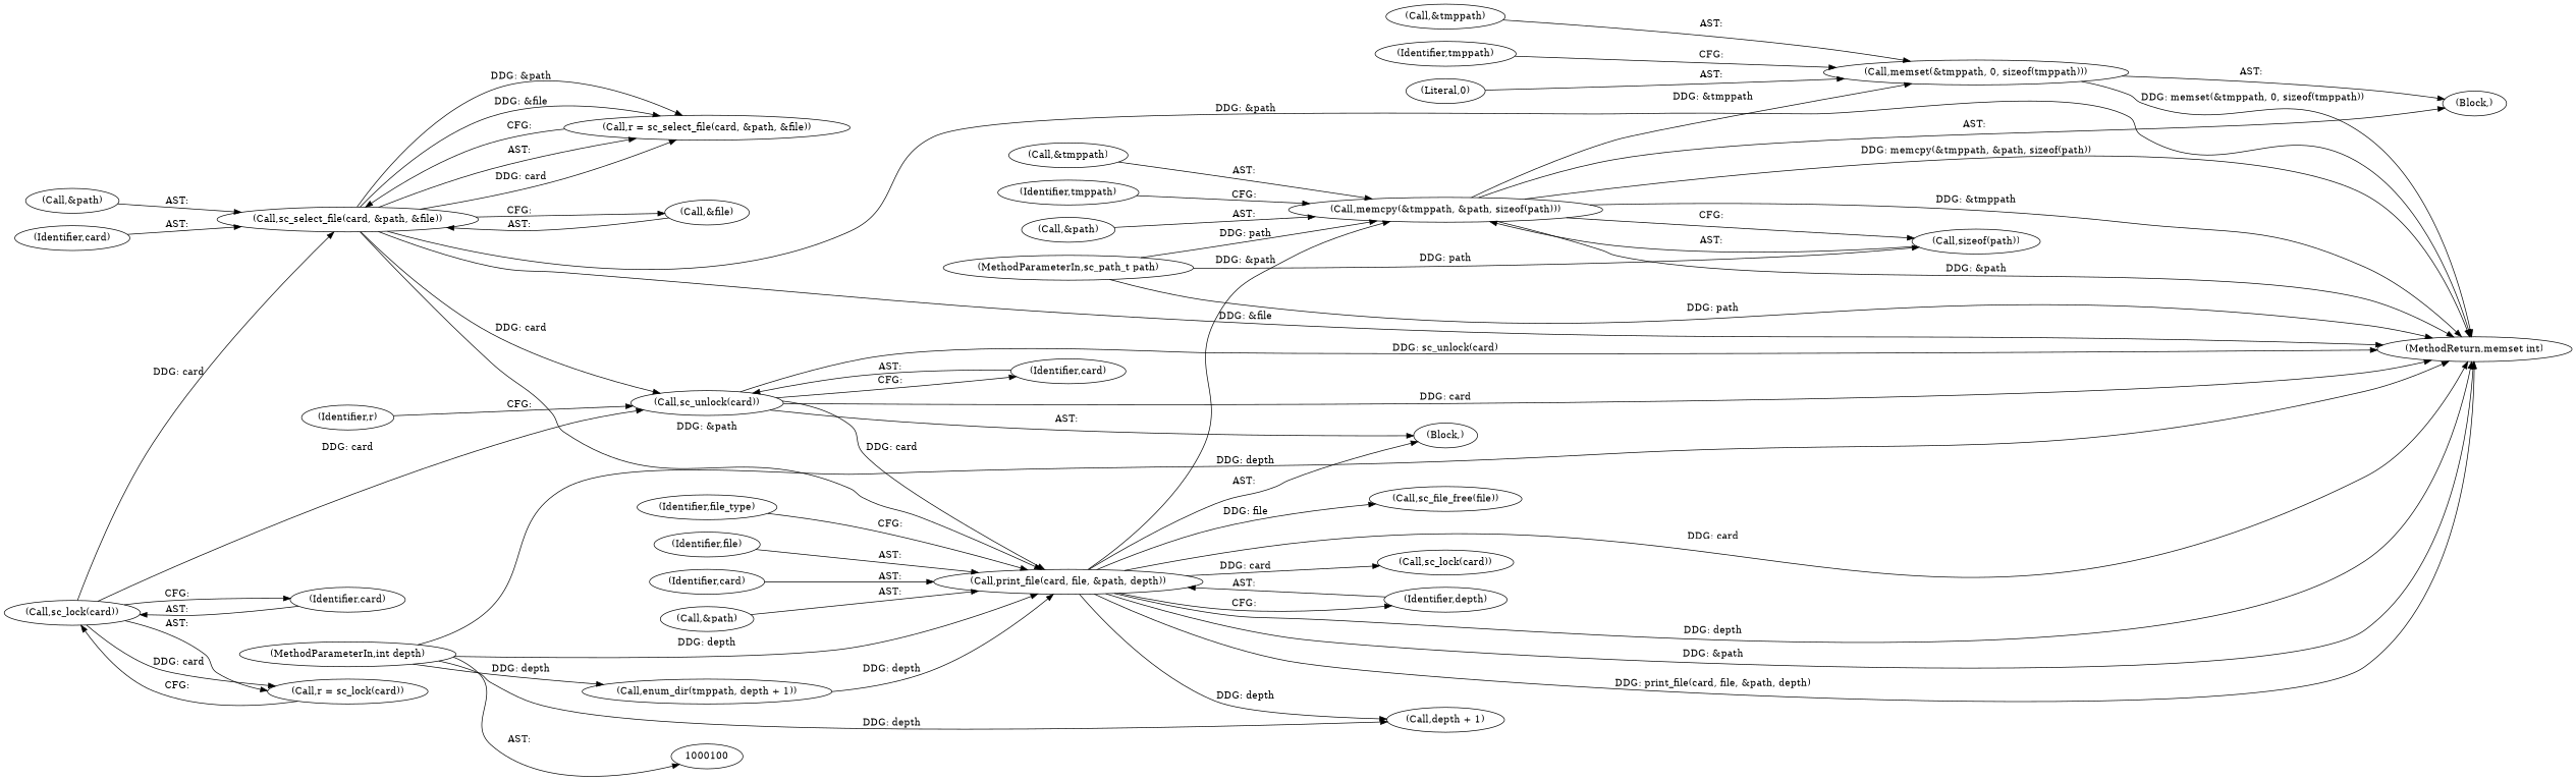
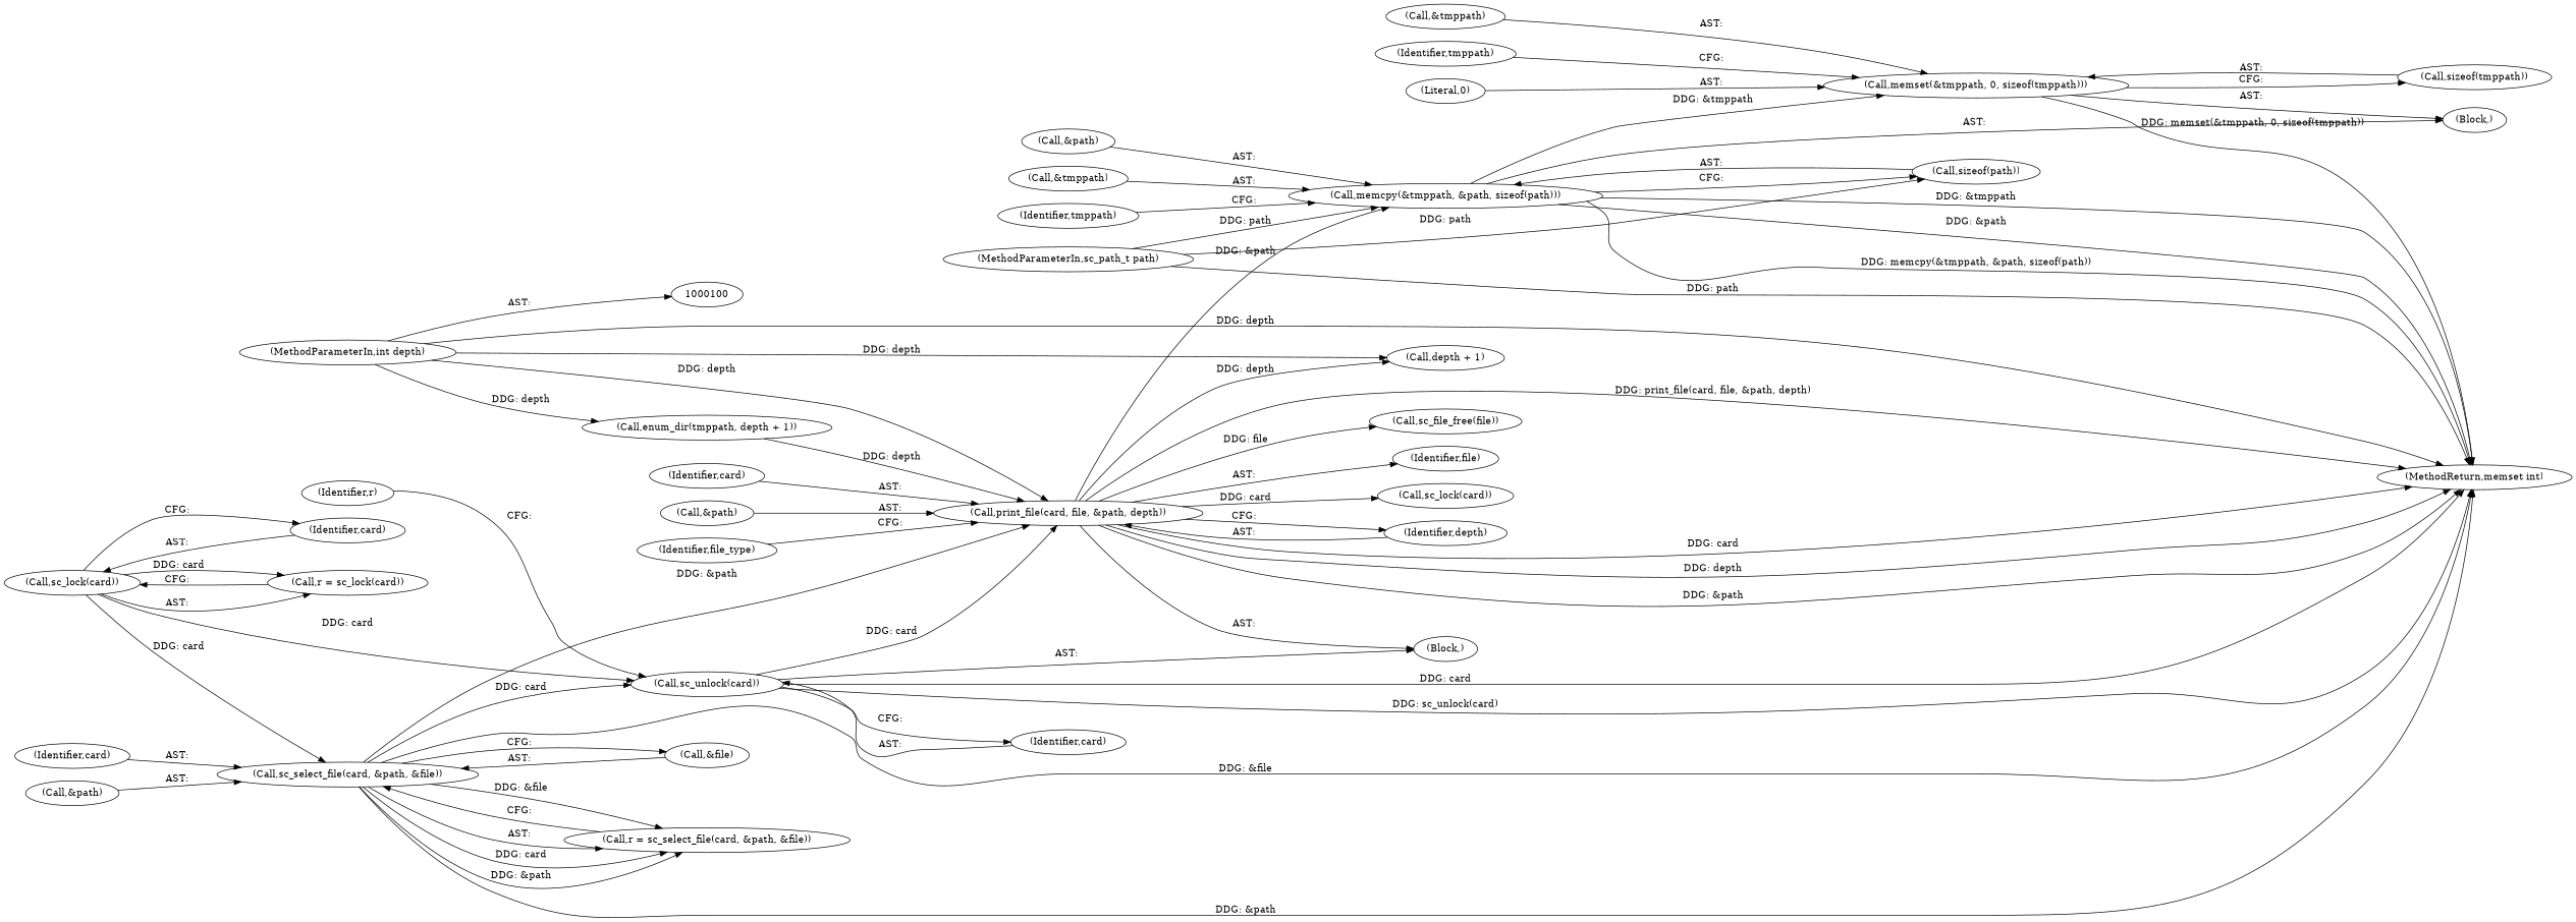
  digraph {
    rankdir=LR
    n1 [label="(Call,memcpy(&tmppath, &path, sizeof(path)))"]
    n2 [label="(Call,memset(&tmppath, 0, sizeof(tmppath)))"]
    n3 [label="(Block,)"]
    n4 [label="(Call,sizeof(path))"]
    n5 [label="(MethodReturn,memset int)"]
+   n6 [label="(Call,sizeof(tmppath))"]
    n7 [label="(Call,print_file(card, file, &path, depth))"]
    n8 [label="(Call,sc_lock(card))"]
    n9 [label="(Call,depth + 1)"]
    n10 [label="(Identifier,depth)"]
    n11 [label="(Call,sc_file_free(file))"]
    n12 [label="(Block,)"]
    n13 [label="(Call,enum_dir(tmppath, depth + 1))"]
    n14 [label="(Call,sc_unlock(card))"]
    n15 [label="(Identifier,card)"]
    n16 [label="(Call,sc_select_file(card, &path, &file))"]
    n17 [label="(Call,r = sc_select_file(card, &path, &file))"]
    n18 [label="(Call,&file)"]
    n19 [label="(Call,sc_lock(card))"]
    n20 [label="(Call,r = sc_lock(card))"]
    n21 [label="(Identifier,card)"]
    n22 [label="(MethodParameterIn,int depth)"]
    1000100
    n24 [label="(MethodParameterIn,sc_path_t path)"]
    n25 [label="(Identifier,file)"]
    n26 [label="(Call,&path)"]
    n27 [label="(Identifier,r)"]
    n28 [label="(Identifier,card)"]
    n29 [label="(Call,&tmppath)"]
    n30 [label="(Call,&tmppath)"]
    n31 [label="(Identifier,card)"]
    n32 [label="(Identifier,tmppath)"]
    n33 [label="(Identifier,tmppath)"]
    n34 [label="(Literal,0)"]
    n35 [label="(Call,&path)"]
    n36 [label="(Identifier,file_type)"]
    n37 [label="(Call,&path)"]
    n1 -> n2 [label="DDG: &tmppath"]
    n1 -> n3 [label="AST: "]
    n1 -> n4 [label="CFG: "]
    n1 -> n5 [label="DDG: memcpy(&tmppath, &path, sizeof(path))"]
    n1 -> n5 [label="DDG: &tmppath"]
    n1 -> n5 [label="DDG: &path"]
    n2 -> n3 [label="AST: "]
    n2 -> n5 [label="DDG: memset(&tmppath, 0, sizeof(tmppath))"]
+   n2 -> n6 [label="CFG: "]
    n4 -> n1 [label="AST: "]
+   n6 -> n2 [label="AST: "]
    n7 -> n1 [label="DDG: &path"]
    n7 -> n5 [label="DDG: card"]
    n7 -> n5 [label="DDG: depth"]
    n7 -> n5 [label="DDG: &path"]
    n7 -> n5 [label="DDG: print_file(card, file, &path, depth)"]
    n7 -> n8 [label="DDG: card"]
    n7 -> n9 [label="DDG: depth"]
    n7 -> n10 [label="CFG: "]
    n7 -> n11 [label="DDG: file"]
    n7 -> n12 [label="AST: "]
    n10 -> n7 [label="AST: "]
    n13 -> n7 [label="DDG: depth"]
    n14 -> n5 [label="DDG: card"]
    n14 -> n5 [label="DDG: sc_unlock(card)"]
    n14 -> n7 [label="DDG: card"]
    n14 -> n12 [label="AST: "]
    n14 -> n15 [label="CFG: "]
    n15 -> n14 [label="AST: "]
    n16 -> n5 [label="DDG: &path"]
    n16 -> n5 [label="DDG: &file"]
    n16 -> n7 [label="DDG: &path"]
    n16 -> n14 [label="DDG: card"]
    n16 -> n17 [label="AST: "]
    n16 -> n17 [label="DDG: card"]
    n16 -> n17 [label="DDG: &path"]
    n16 -> n17 [label="DDG: &file"]
    n16 -> n18 [label="CFG: "]
    n17 -> n16 [label="CFG: "]
    n18 -> n16 [label="AST: "]
    n19 -> n14 [label="DDG: card"]
    n19 -> n16 [label="DDG: card"]
    n19 -> n20 [label="AST: "]
    n19 -> n20 [label="DDG: card"]
    n19 -> n21 [label="CFG: "]
    n20 -> n19 [label="CFG: "]
    n21 -> n19 [label="AST: "]
    n22 -> n5 [label="DDG: depth"]
    n22 -> n7 [label="DDG: depth"]
    n22 -> n9 [label="DDG: depth"]
    n22 -> n13 [label="DDG: depth"]
    n22 -> 1000100 [label="AST: "]
    n24 -> n1 [label="DDG: path"]
    n24 -> n4 [label="DDG: path"]
    n24 -> n5 [label="DDG: path"]
-   n25 -> n7 [label="AST: "]
+   n7 -> n25 [label="AST: "]
    n26 -> n16 [label="AST: "]
    n27 -> n14 [label="CFG: "]
    n28 -> n16 [label="AST: "]
    n29 -> n1 [label="AST: "]
    n30 -> n2 [label="AST: "]
    n31 -> n7 [label="AST: "]
    n32 -> n1 [label="CFG: "]
    n33 -> n2 [label="CFG: "]
    n34 -> n2 [label="AST: "]
    n35 -> n7 [label="AST: "]
    n36 -> n7 [label="CFG: "]
    n37 -> n1 [label="AST: "]
  }
